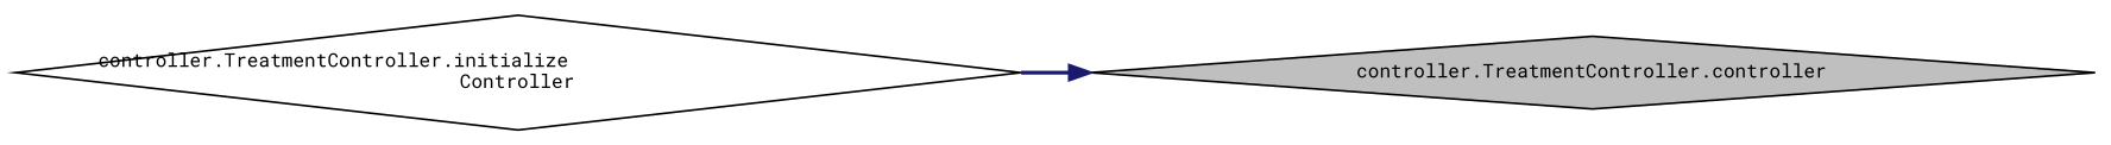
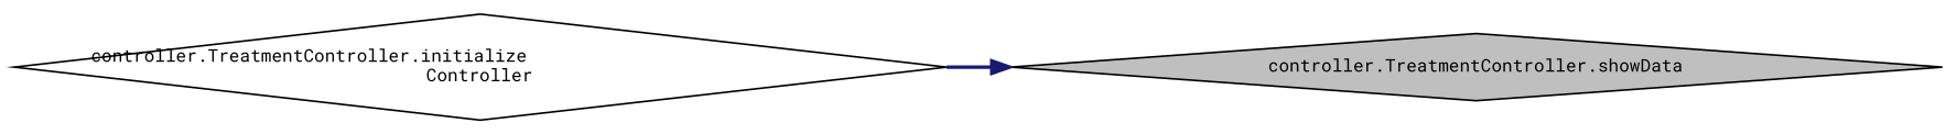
  digraph {
    rankdir=RL
    fontname="Roboto Mono"
    node [color=black fontname="Roboto Mono" fontsize=10 shape=diamond style=filled]
-   n1 [fillcolor=grey75 fontcolor=black height=0.2 label="controller.TreatmentController.controller" width=0.4]
+   n1 [fillcolor=grey75 fontcolor=black height=0.2 label="controller.TreatmentController.showData" width=0.4]
    n2 [fillcolor=white height=0.2 label="controller.TreatmentController.initialize\lController" width=0.4]
    n1 -> n2 [color=midnightblue dir=back fontname="Roboto Mono" fontsize=10 labelfontname=Helvetica labelfontsize=10 style=bold]
  }
